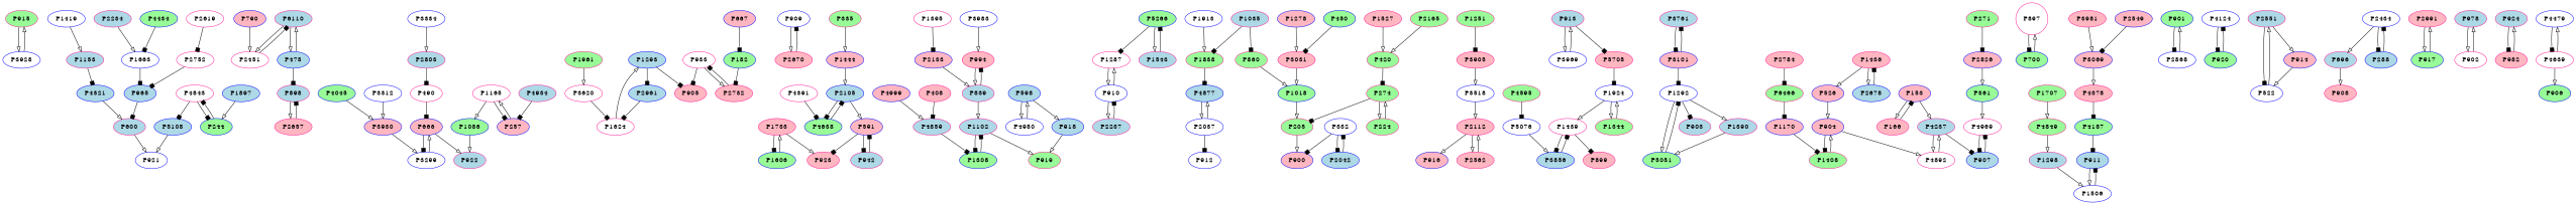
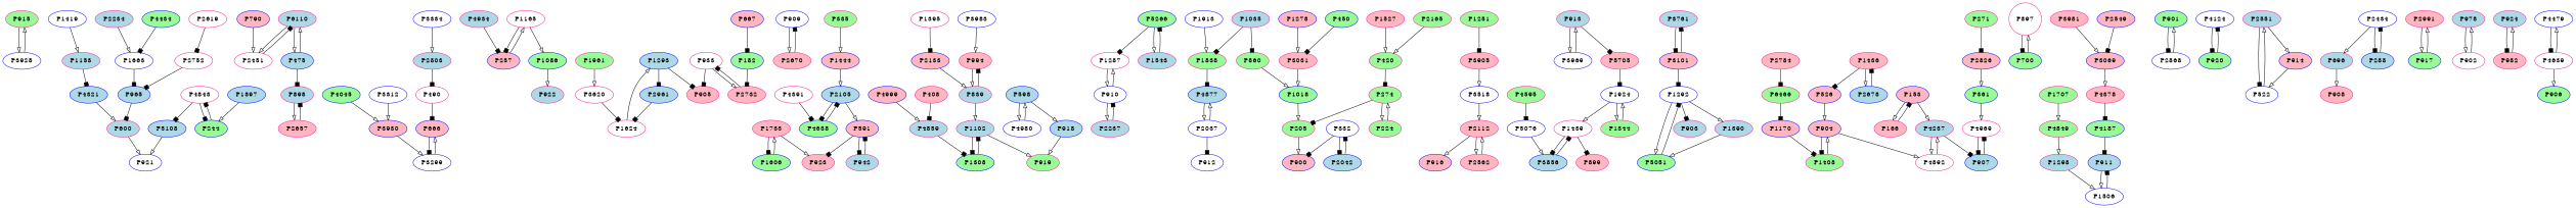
  digraph {
    node [color=deeppink fillcolor=white style=filled]
    edge [arrowhead=onormal]
    P915 [fillcolor=palegreen]
    P3928 [color=blue]
    P2619
    P2752
    P965 [color=blue fillcolor=lightblue]
    P600 [fillcolor=lightblue]
    P6110 [fillcolor=lightblue]
    P2451
    P475 [color=blue fillcolor=lightblue]
    P898 [fillcolor=lightblue]
    P4321 [color=blue fillcolor=lightblue]
    P921 [color=blue]
    P1153 [fillcolor=lightblue]
    P2803 [fillcolor=lightblue]
    P490
    P666 [color=blue fillcolor=lightpink]
    P3299 [color=blue]
    P922 [fillcolor=lightblue]
    P1293 [color=blue fillcolor=lightblue]
    P1624
    P2961 [color=blue fillcolor=lightblue]
    P905 [fillcolor=lightpink]
    P909 [color=blue]
    P2670 [fillcolor=lightpink]
    P591 [color=blue fillcolor=lightpink]
    P923 [fillcolor=lightpink]
    P942 [fillcolor=lightblue]
    P994 [fillcolor=lightpink]
    P839 [fillcolor=lightblue]
    P1102 [fillcolor=lightblue]
    P1308 [color=blue fillcolor=palegreen]
    P919 [fillcolor=palegreen]
    P5266 [color=blue fillcolor=palegreen]
    P1287
    P1543 [fillcolor=lightblue]
    P910 [color=blue]
    P2237 [fillcolor=lightblue]
    P4877 [color=blue fillcolor=lightblue]
    P2037 [color=blue]
    P912 [color=blue]
    P2657 [fillcolor=lightpink]
    P3905 [fillcolor=lightpink]
    P3518 [color=blue]
    P2112 [fillcolor=lightpink]
    P916 [color=blue fillcolor=lightpink]
    P2562 [fillcolor=lightpink]
    P1924 [color=blue]
    P1439
    P1344 [fillcolor=palegreen]
    P899 [fillcolor=lightpink]
    P3856 [color=blue fillcolor=lightblue]
    P667 [color=blue fillcolor=lightpink]
    P182 [color=blue fillcolor=palegreen]
    P2732 [fillcolor=lightpink]
    P933
    P332 [color=blue]
    P2042 [color=blue fillcolor=lightblue]
    P900 [color=blue fillcolor=lightpink]
    P3761 [fillcolor=lightblue]
    P3101 [color=blue fillcolor=lightpink]
    P1292 [color=blue]
    P5051 [color=blue fillcolor=palegreen]
    P903 [fillcolor=lightblue]
    P1390 [fillcolor=lightblue]
    P2826 [color=blue fillcolor=lightpink]
    P361 [color=blue fillcolor=palegreen]
    P4969
    P907 [color=blue fillcolor=lightblue]
    P897 [shape=circle]
    P700 [color=blue fillcolor=palegreen]
    P205 [fillcolor=palegreen]
    P1086 [color=blue fillcolor=palegreen]
    P274 [fillcolor=palegreen]
    P224 [fillcolor=palegreen]
    P4237 [fillcolor=lightblue]
    P4892
    P4187 [color=blue fillcolor=palegreen]
    P911 [color=blue fillcolor=lightblue]
    P1506 [color=blue]
    P257 [color=blue fillcolor=lightpink]
    P1165
    P1018 [color=blue fillcolor=palegreen]
    P2133 [color=blue fillcolor=lightpink]
    P1395
    P1298 [fillcolor=lightblue]
    P5705 [fillcolor=lightpink]
    P4045 [color=blue fillcolor=palegreen]
    P3930 [color=blue fillcolor=lightpink]
    P4934 [fillcolor=lightblue]
    P3620
    P4849 [fillcolor=palegreen]
    P4434 [color=blue fillcolor=palegreen]
    P1663 [color=blue]
    P904 [color=blue fillcolor=lightpink]
    P1408 [fillcolor=palegreen]
    P4378 [fillcolor=lightpink]
    P860 [fillcolor=palegreen]
    P3969 [color=blue]
    P913 [fillcolor=lightblue]
    P4859 [fillcolor=lightblue]
    P1436 [fillcolor=lightpink]
    P526 [color=blue fillcolor=lightpink]
    P2678 [color=blue fillcolor=lightblue]
    P901 [color=blue fillcolor=palegreen]
    P2868 [color=blue]
    P3069 [color=blue fillcolor=lightpink]
    P4638 [color=blue fillcolor=palegreen]
    P2105 [color=blue fillcolor=lightblue]
    P1419 [color=blue]
    P4391
    P5108 [color=blue fillcolor=lightblue]
    P4124 [color=blue]
    P920 [color=blue fillcolor=palegreen]
    P1733 [fillcolor=lightpink]
    P1606 [color=blue fillcolor=palegreen]
    P1838 [fillcolor=palegreen]
    P2551 [fillcolor=lightblue]
    P522 [color=blue]
    P914 [color=blue fillcolor=lightpink]
    P918 [color=blue fillcolor=lightblue]
    P2434 [color=blue]
    P696 [fillcolor=lightblue]
    P288 [color=blue fillcolor=lightblue]
    P908 [fillcolor=lightpink]
    P598 [color=blue fillcolor=lightblue]
    P4980 [color=blue]
    P3334 [color=blue]
    P2784 [fillcolor=lightpink]
    P6466 [fillcolor=palegreen]
    P1170 [color=blue fillcolor=lightpink]
    P4999 [color=blue fillcolor=lightpink]
    P4843
    P244 [color=blue fillcolor=palegreen]
    P2991 [fillcolor=lightpink]
    P917 [color=blue fillcolor=palegreen]
    P335 [fillcolor=palegreen]
    P1444 [color=blue fillcolor=lightpink]
    P408 [fillcolor=lightpink]
    P1278 [color=blue fillcolor=lightpink]
    P3031 [fillcolor=lightpink]
    P4595 [fillcolor=palegreen]
    P5076 [color=blue]
    P420 [fillcolor=palegreen]
    P1527 [fillcolor=lightpink]
    P978 [fillcolor=lightblue]
    P902
    P1035 [fillcolor=lightblue]
    P924 [fillcolor=lightblue]
    P982 [fillcolor=lightpink]
    P2234 [fillcolor=lightblue]
    P4479 [color=blue]
    P4639
    P906 [color=blue fillcolor=palegreen]
    P450 [color=blue fillcolor=palegreen]
    P271 [fillcolor=palegreen]
    P790 [color=blue fillcolor=lightpink]
    P1251 [fillcolor=palegreen]
    P3981 [fillcolor=lightpink]
    P1961 [fillcolor=palegreen]
    P166 [fillcolor=lightpink]
    P153 [color=blue fillcolor=lightpink]
    P1897 [color=blue fillcolor=lightblue]
    P3983 [color=blue]
    P3312 [color=blue]
    P2165 [fillcolor=palegreen]
    P2549 [color=blue fillcolor=lightpink]
    P1707 [fillcolor=palegreen]
    P1913 [color=blue]
    P915 -> P3928
    P3928 -> P915
    P2619 -> P2752 [arrowhead=box]
    P2752 -> P965 [arrowhead=box]
    P965 -> P600 [arrowhead=box]
    P600 -> P921
    P6110 -> P2451
    P6110 -> P475
    P2451 -> P6110 [arrowhead=box]
    P475 -> P6110
    P475 -> P898 [arrowhead=box]
    P898 -> P2657
    P4321 -> P600
    P1153 -> P4321 [arrowhead=box]
    P2803 -> P490 [arrowhead=box]
    P490 -> P666 [arrowhead=box]
    P666 -> P3299 [arrowhead=box]
-   P666 -> P922
    P3299 -> P666
    P1293 -> P2961 [arrowhead=box]
    P1293 -> P905 [arrowhead=box]
    P1624 -> P1293
    P2961 -> P1624 [arrowhead=box]
    P909 -> P2670
    P2670 -> P909 [arrowhead=box]
    P591 -> P923 [arrowhead=box]
    P591 -> P942 [arrowhead=box]
    P942 -> P591 [arrowhead=box]
    P994 -> P839
    P839 -> P994 [arrowhead=box]
    P839 -> P1102
    P1102 -> P1308 [arrowhead=box]
    P1102 -> P919
    P1308 -> P1102 [arrowhead=box]
    P5266 -> P1287 [arrowhead=box]
    P5266 -> P1543
    P1287 -> P910
    P1543 -> P5266 [arrowhead=box]
    P910 -> P1287
    P910 -> P2237
    P2237 -> P910 [arrowhead=box]
    P4877 -> P2037
    P2037 -> P4877
    P2037 -> P912 [arrowhead=box]
    P2657 -> P898 [arrowhead=box]
    P3905 -> P3518
    P3518 -> P2112
    P2112 -> P916
    P2112 -> P2562
    P2562 -> P2112
    P1924 -> P1439
    P1924 -> P1344
    P1439 -> P899 [arrowhead=box]
    P1439 -> P3856 [arrowhead=box]
    P1344 -> P1924
    P3856 -> P1439 [arrowhead=box]
    P667 -> P182 [arrowhead=box]
    P182 -> P2732 [arrowhead=box]
    P2732 -> P933 [arrowhead=box]
    P933 -> P905 [arrowhead=box]
    P933 -> P2732
    P332 -> P2042 [arrowhead=box]
    P332 -> P900 [arrowhead=box]
    P2042 -> P332 [arrowhead=box]
    P3761 -> P3101 [arrowhead=box]
    P3101 -> P3761 [arrowhead=box]
    P3101 -> P1292 [arrowhead=box]
    P1292 -> P5051
    P1292 -> P903 [arrowhead=box]
    P1292 -> P1390
    P5051 -> P1292 [arrowhead=box]
    P1390 -> P5051
    P2826 -> P361
    P361 -> P4969
    P4969 -> P907 [arrowhead=box]
    P907 -> P4969 [arrowhead=box]
    P897 -> P700 [arrowhead=box]
    P700 -> P897
    P205 -> P900
    P1086 -> P922
    P274 -> P205 [arrowhead=box]
    P274 -> P224
    P224 -> P274
    P4237 -> P907 [arrowhead=box]
    P4237 -> P4892
    P4892 -> P4237
    P4187 -> P911 [arrowhead=box]
    P911 -> P1506
    P1506 -> P911 [arrowhead=box]
    P257 -> P1165
    P1165 -> P1086
    P1165 -> P257 [arrowhead=box]
    P1018 -> P205
    P2133 -> P839
    P1395 -> P2133 [arrowhead=box]
    P1298 -> P1506
    P5705 -> P1924 [arrowhead=box]
    P4045 -> P3930
    P3930 -> P3299
    P4934 -> P257 [arrowhead=box]
    P3620 -> P1624 [arrowhead=box]
    P4849 -> P1298
    P4434 -> P1663 [arrowhead=box]
    P1663 -> P965 [arrowhead=box]
    P904 -> P4892
    P904 -> P1408 [arrowhead=box]
    P1408 -> P904
    P4378 -> P4187 [arrowhead=box]
    P860 -> P1018
    P3969 -> P913
    P913 -> P5705 [arrowhead=box]
    P913 -> P3969
    P4859 -> P1308 [arrowhead=box]
-   P1436 -> P526
+   P1436 -> P526 [arrowhead=box]
    P1436 -> P2678
    P526 -> P904
    P2678 -> P1436 [arrowhead=box]
    P901 -> P2868 [arrowhead=box]
    P2868 -> P901
    P3069 -> P4378
    P4638 -> P2105 [arrowhead=box]
    P2105 -> P591
    P2105 -> P4638 [arrowhead=box]
    P1419 -> P1153
    P4391 -> P4638 [arrowhead=box]
    P5108 -> P921
    P4124 -> P920 [arrowhead=box]
    P920 -> P4124 [arrowhead=box]
    P1733 -> P923
    P1733 -> P1606 [arrowhead=box]
    P1606 -> P1733
    P1838 -> P4877 [arrowhead=box]
    P2551 -> P522 [arrowhead=box]
    P2551 -> P914
    P522 -> P2551
    P914 -> P522
    P918 -> P919
    P2434 -> P696
    P2434 -> P288 [arrowhead=box]
    P696 -> P908
    P288 -> P2434 [arrowhead=box]
    P598 -> P918
    P598 -> P4980
    P4980 -> P598
    P3334 -> P2803
    P2784 -> P6466 [arrowhead=box]
    P6466 -> P1170 [arrowhead=box]
    P1170 -> P1408 [arrowhead=box]
    P4999 -> P4859
    P4843 -> P5108 [arrowhead=box]
    P4843 -> P244 [arrowhead=box]
    P244 -> P4843 [arrowhead=box]
    P2991 -> P917
    P917 -> P2991
    P335 -> P1444
    P1444 -> P2105
    P408 -> P4859 [arrowhead=box]
    P1278 -> P3031
    P3031 -> P1018
    P4595 -> P5076 [arrowhead=box]
    P5076 -> P3856
    P420 -> P274 [arrowhead=box]
    P1527 -> P420
    P978 -> P902
    P902 -> P978
    P1035 -> P860 [arrowhead=box]
    P1035 -> P1838 [arrowhead=box]
    P924 -> P982 [arrowhead=box]
    P982 -> P924
    P2234 -> P1663
    P4479 -> P4639 [arrowhead=box]
    P4639 -> P4479
    P4639 -> P906
    P450 -> P3031 [arrowhead=box]
    P271 -> P2826 [arrowhead=box]
    P790 -> P2451
    P1251 -> P3905 [arrowhead=box]
    P3981 -> P3069
    P1961 -> P3620
    P166 -> P153 [arrowhead=box]
    P153 -> P4237
    P153 -> P166
    P1897 -> P244
    P3983 -> P994
    P3312 -> P3930
    P2165 -> P420
    P2549 -> P3069 [arrowhead=box]
    P1707 -> P4849
    P1913 -> P1838
  }
